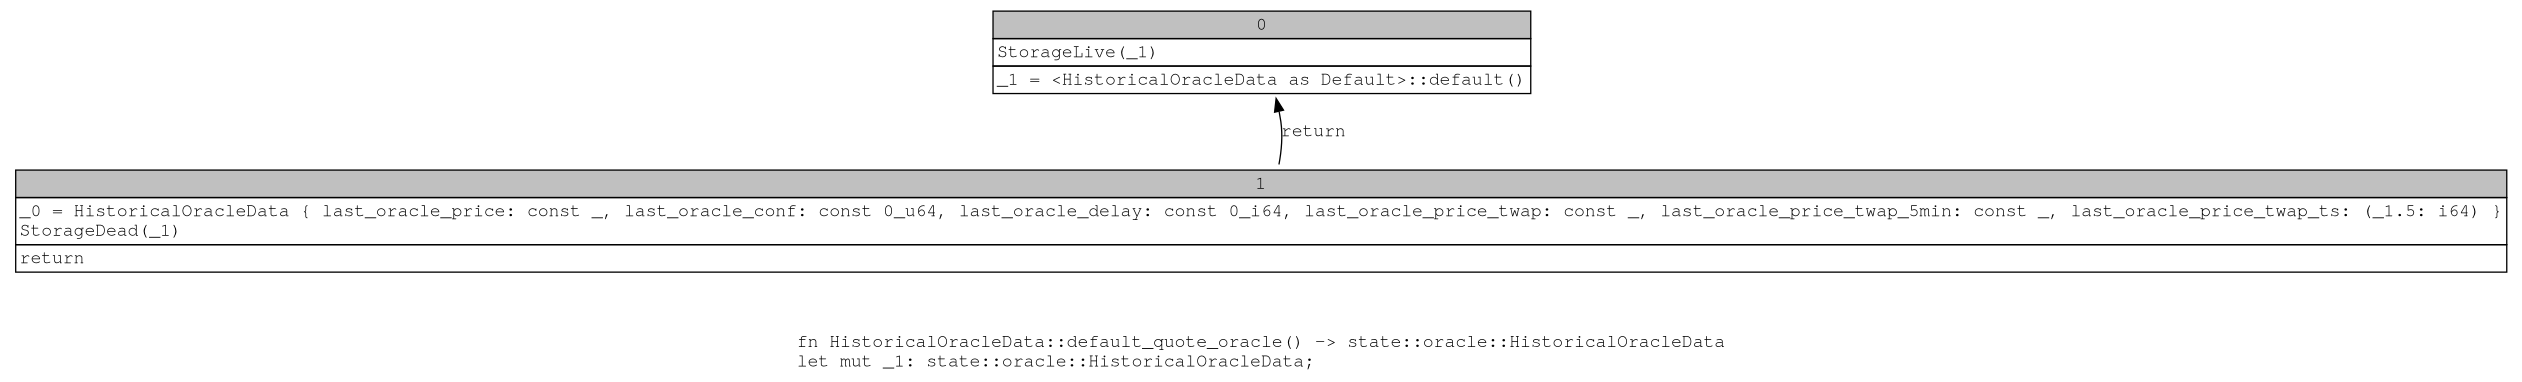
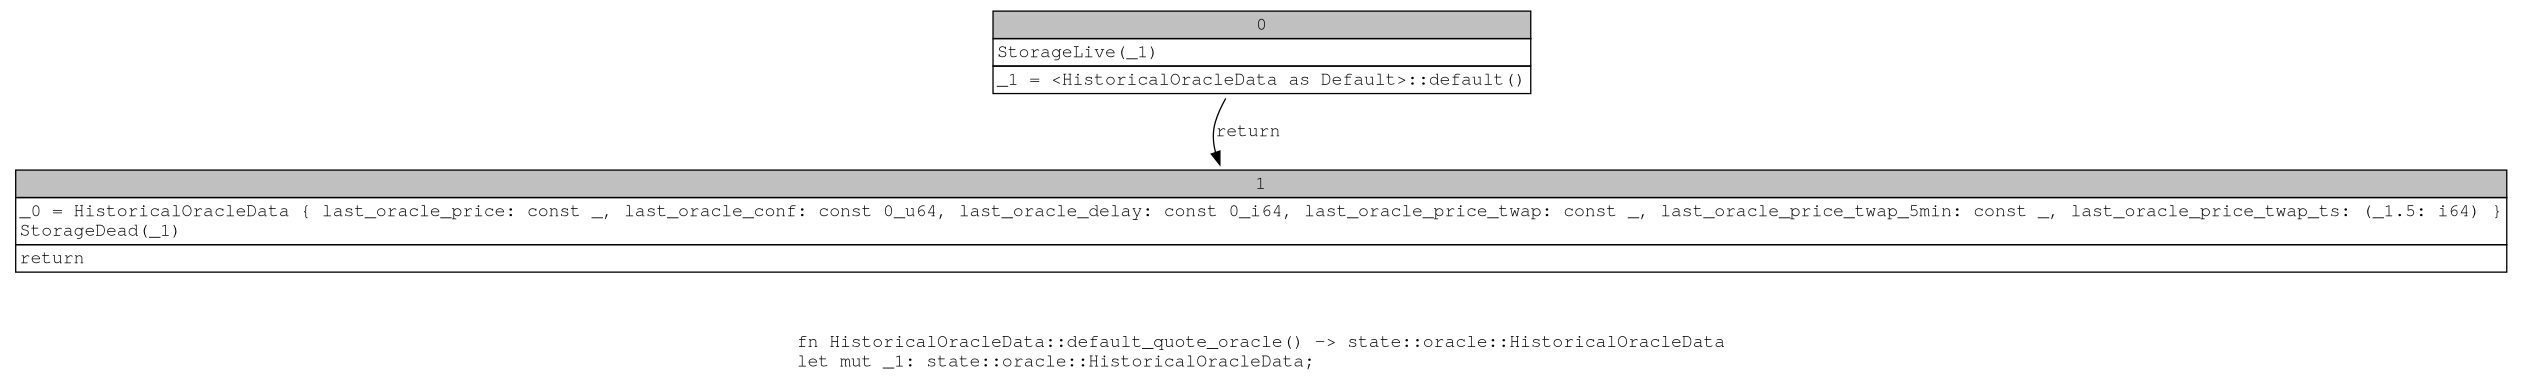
  digraph {
    fontname="Courier, monospace"
    label=<fn HistoricalOracleData::default_quote_oracle() -&gt; state::oracle::HistoricalOracleData<br align="left"/>let mut _1: state::oracle::HistoricalOracleData;<br align="left"/>>
    node [fontname="Courier, monospace" shape=none]
    n1 [label=<<table border="0" cellborder="1" cellspacing="0"><tr><td bgcolor="gray" align="center" colspan="1">0</td></tr><tr><td align="left" balign="left">StorageLive(_1)<br/></td></tr><tr><td align="left">_1 = &lt;HistoricalOracleData as Default&gt;::default()</td></tr></table>>]
    n2 [label=<<table border="0" cellborder="1" cellspacing="0"><tr><td bgcolor="gray" align="center" colspan="1">1</td></tr><tr><td align="left" balign="left">_0 = HistoricalOracleData { last_oracle_price: const _, last_oracle_conf: const 0_u64, last_oracle_delay: const 0_i64, last_oracle_price_twap: const _, last_oracle_price_twap_5min: const _, last_oracle_price_twap_ts: (_1.5: i64) }<br/>StorageDead(_1)<br/></td></tr><tr><td align="left">return</td></tr></table>>]
-   n2 -> n1 [fontname="Courier, monospace" label=return]
+   n1 -> n2 [fontname="Courier, monospace" label=return]
  }
